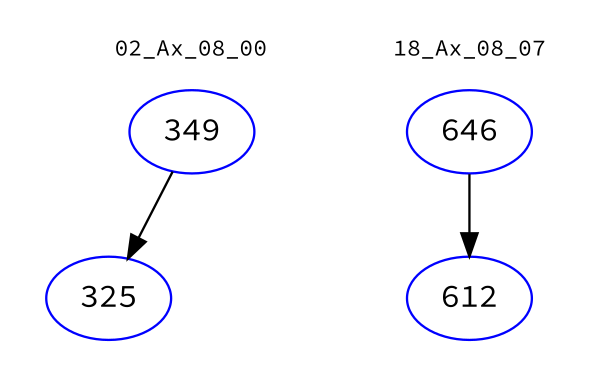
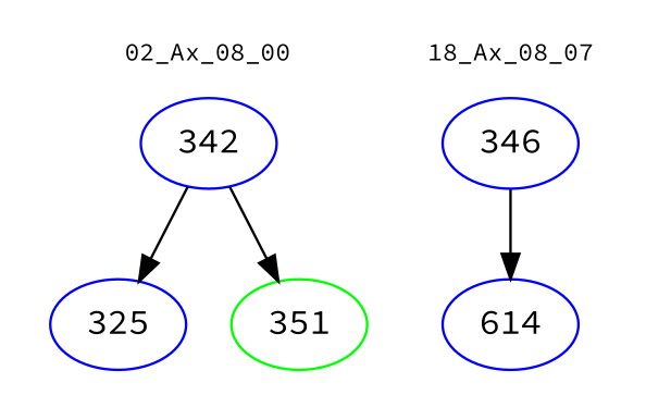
  digraph {
    fontname="Source Code Pro"
    node [color=blue fontname="Source Code Pro"]
    edge [color=black fontname="Source Code Pro"]
-   n1 [label=349]
+   n1 [label=342]
    n2 [label=325]
-   n4 [label=646]
-   n5 [label=612]
+   n3 [color=green label=351]
+   n4 [label=346]
+   n5 [label=614]
    subgraph cluster_1 {
      color=white
      fontsize=10
      label="02_Ax_08_00"
      n1
      n2
+     n3
    }
    subgraph cluster_2 {
      color=white
      fontsize=10
      label="18_Ax_08_07"
      n4
      n5
    }
    n1 -> n2
+   n1 -> n3
    n4 -> n5
  }
